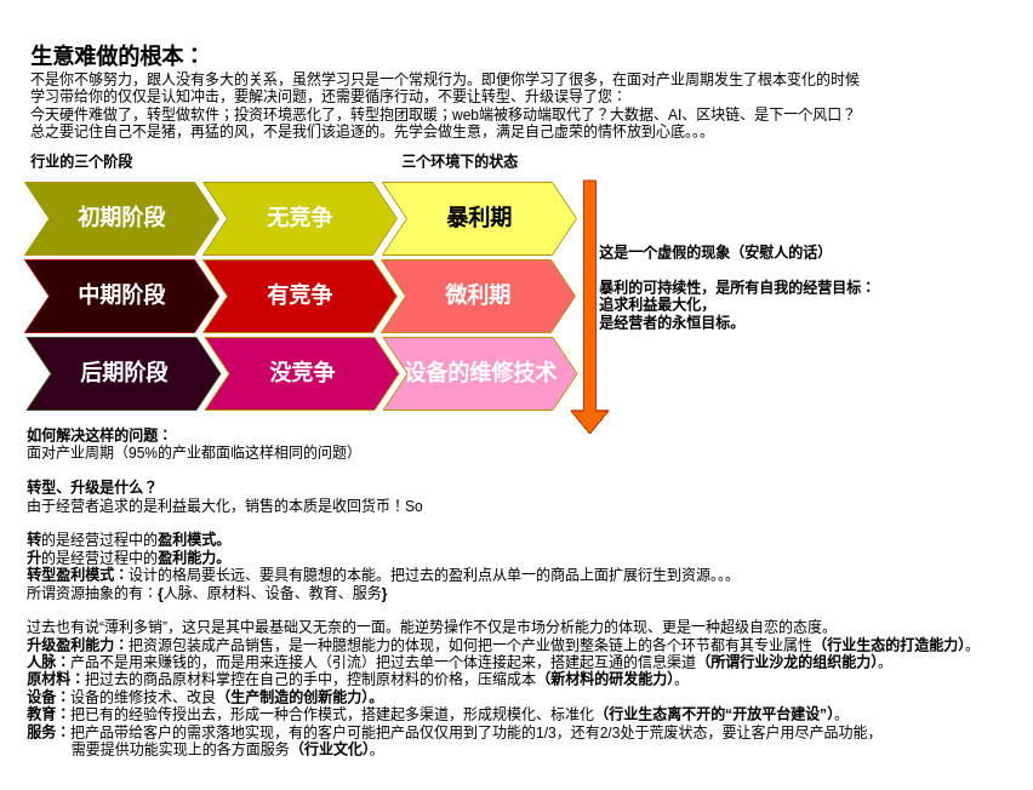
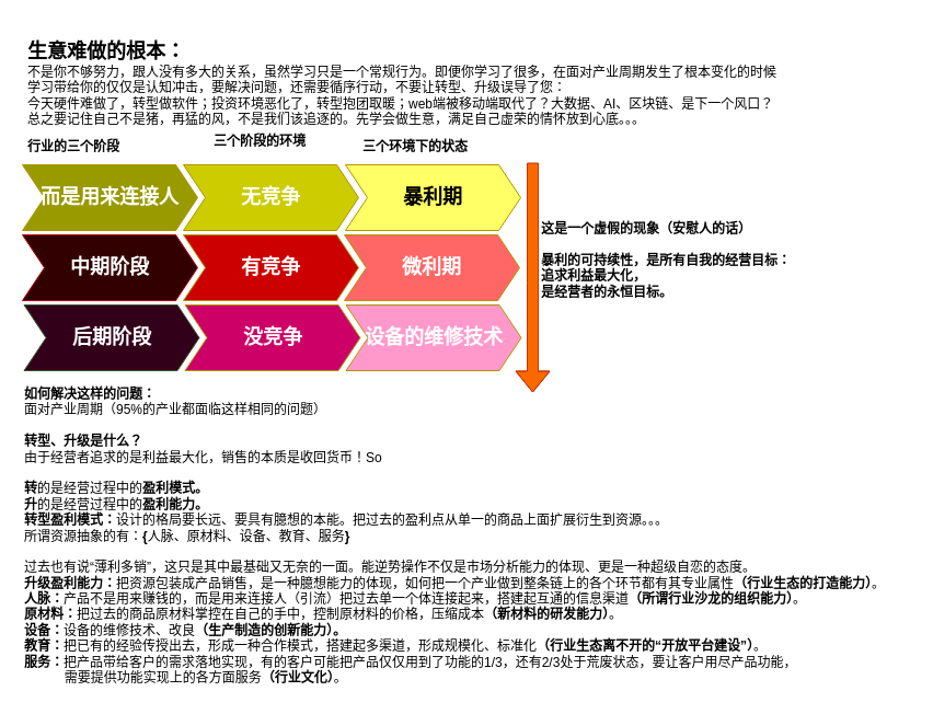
  <mxCell id="0" />
  <mxCell id="1" parent="0" />
  <mxCell id="2" value="&lt;br&gt;&lt;b&gt;&lt;font style=&quot;font-size: 18px&quot;&gt;生意难做的根本：&lt;/font&gt;&lt;/b&gt;&lt;br&gt;不是你不够努力，跟人没有多大的关系，虽然学习只是一个常规行为。即便你学习了很多，在面对产业周期发生了根本变化的时候&lt;br&gt;学习带给你的仅仅是认知冲击，要解决问题，还需要循序行动，不要让转型、升级误导了您：&lt;br&gt;今天硬件难做了，转型做软件；投资环境恶化了，转型抱团取暖；web端被移动端取代了？大数据、AI、区块链、是下一个风口？&lt;br&gt;总之要记住自己不是猪，再猛的风，不是我们该追逐的。先学会做生意，满足自己虚荣的情怀放到心底。。。&lt;br&gt;" style="text;html=1;resizable=0;points=[];autosize=1;align=left;verticalAlign=top;spacingTop=-4;" parent="1" vertex="1"><mxGeometry x="22.5" y="20" width="700" height="90" as="geometry" /></mxCell>
  <mxCell id="3" value="&lt;b&gt;行业的三个阶段&lt;/b&gt;" style="text;html=1;resizable=0;points=[];autosize=1;align=left;verticalAlign=top;spacingTop=-4;" parent="1" vertex="1"><mxGeometry x="23" y="124" width="100" height="20" as="geometry" /></mxCell>
+ <mxCell id="4" value="&lt;b&gt;三个阶段的环境&lt;/b&gt;" style="text;html=1;resizable=0;points=[];autosize=1;align=left;verticalAlign=top;spacingTop=-4;" parent="1" vertex="1"><mxGeometry x="193" y="119" width="100" height="20" as="geometry" /></mxCell>
  <mxCell id="5" value="&lt;b&gt;三个环境下的状态&lt;/b&gt;" style="text;html=1;resizable=0;points=[];autosize=1;align=left;verticalAlign=top;spacingTop=-4;" parent="1" vertex="1"><mxGeometry x="329" y="124" width="110" height="20" as="geometry" /></mxCell>
  <mxCell id="6" value="" style="group" parent="1" vertex="1" connectable="0"><mxGeometry x="20" y="214" width="454" height="60" as="geometry" /></mxCell>
  <mxCell id="7" value="&lt;b&gt;&lt;font style=&quot;font-size: 18px&quot;&gt;中期阶段&lt;/font&gt;&lt;/b&gt;" style="shape=step;perimeter=stepPerimeter;whiteSpace=wrap;html=1;fixedSize=1;fillColor=#330000;strokeColor=#B20000;fontColor=#ffffff;" parent="6" vertex="1"><mxGeometry width="160" height="60" as="geometry" /></mxCell>
  <mxCell id="8" value="&lt;b&gt;&lt;font style=&quot;font-size: 18px&quot;&gt;有竞争&lt;/font&gt;&lt;/b&gt;" style="shape=step;perimeter=stepPerimeter;whiteSpace=wrap;html=1;fixedSize=1;fillColor=#CC0000;strokeColor=#B09500;fontColor=#ffffff;" parent="6" vertex="1"><mxGeometry x="147" width="160" height="60" as="geometry" /></mxCell>
  <mxCell id="9" value="&lt;b&gt;&lt;font style=&quot;font-size: 18px&quot;&gt;微利期&lt;/font&gt;&lt;/b&gt;" style="shape=step;perimeter=stepPerimeter;whiteSpace=wrap;html=1;fixedSize=1;fillColor=#FF6666;strokeColor=#B09500;fontColor=#ffffff;" parent="6" vertex="1"><mxGeometry x="294" width="160" height="60" as="geometry" /></mxCell>
  <mxCell id="10" value="" style="group" parent="1" vertex="1" connectable="0"><mxGeometry x="21.5" y="278" width="455" height="60" as="geometry" /></mxCell>
  <mxCell id="11" value="&lt;b&gt;&lt;font style=&quot;font-size: 18px&quot;&gt;后期阶段&lt;/font&gt;&lt;/b&gt;" style="shape=step;perimeter=stepPerimeter;whiteSpace=wrap;html=1;fixedSize=1;fillColor=#33001A;strokeColor=#3A5431;fontColor=#ffffff;" parent="10" vertex="1"><mxGeometry width="160" height="60" as="geometry" /></mxCell>
  <mxCell id="12" value="&lt;b&gt;&lt;font style=&quot;font-size: 18px&quot;&gt;没竞争&lt;/font&gt;&lt;/b&gt;" style="shape=step;perimeter=stepPerimeter;whiteSpace=wrap;html=1;fixedSize=1;fillColor=#CC0066;strokeColor=#B09500;fontColor=#ffffff;" parent="10" vertex="1"><mxGeometry x="147" width="160" height="60" as="geometry" /></mxCell>
  <mxCell id="13" value="&lt;b&gt;&lt;font style=&quot;font-size: 18px&quot;&gt;设备的维修技术&lt;/font&gt;&lt;/b&gt;" style="shape=step;perimeter=stepPerimeter;whiteSpace=wrap;html=1;fixedSize=1;fillColor=#FF99CC;strokeColor=#B09500;fontColor=#ffffff;" parent="10" vertex="1"><mxGeometry x="294" width="160" height="60" as="geometry" /></mxCell>
  <mxCell id="14" value="" style="group" parent="1" vertex="1" connectable="0"><mxGeometry x="22" y="150" width="452" height="60" as="geometry" /></mxCell>
- <mxCell id="15" value="&lt;b&gt;&lt;font style=&quot;font-size: 18px&quot;&gt;初期阶段&lt;/font&gt;&lt;/b&gt;" style="shape=step;perimeter=stepPerimeter;whiteSpace=wrap;html=1;fixedSize=1;fillColor=#999900;strokeColor=#B09500;fontColor=#ffffff;" parent="14" vertex="1"><mxGeometry x="-2" width="160" height="60" as="geometry" /></mxCell>
+ <mxCell id="15" value="&lt;b&gt;&lt;font style=&quot;font-size: 18px&quot;&gt;而是用来连接人&lt;/font&gt;&lt;/b&gt;" style="shape=step;perimeter=stepPerimeter;whiteSpace=wrap;html=1;fixedSize=1;fillColor=#999900;strokeColor=#B09500;fontColor=#ffffff;" parent="14" vertex="1"><mxGeometry x="-2" width="160" height="60" as="geometry" /></mxCell>
  <mxCell id="16" value="&lt;b&gt;&lt;font style=&quot;font-size: 18px&quot;&gt;无竞争&lt;/font&gt;&lt;/b&gt;" style="shape=step;perimeter=stepPerimeter;whiteSpace=wrap;html=1;fixedSize=1;fillColor=#CCCC00;strokeColor=#B09500;fontColor=#ffffff;" parent="14" vertex="1"><mxGeometry x="145" width="160" height="60" as="geometry" /></mxCell>
  <mxCell id="17" value="&lt;b&gt;&lt;font style=&quot;font-size: 18px&quot; color=&quot;#000000&quot;&gt;暴利期&lt;/font&gt;&lt;/b&gt;" style="shape=step;perimeter=stepPerimeter;whiteSpace=wrap;html=1;fixedSize=1;fillColor=#FFFF66;strokeColor=#B09500;fontColor=#ffffff;" parent="14" vertex="1"><mxGeometry x="293" width="160" height="60" as="geometry" /></mxCell>
  <mxCell id="18" value="&lt;b&gt;如何解决这样的问题：&lt;/b&gt;&lt;br&gt;面对产业周期（95%的产业都面临这样相同的问题）&lt;br&gt;&lt;br&gt;&lt;b&gt;转型、升级是什么？&lt;/b&gt;&lt;br&gt;由于经营者追求的是利益最大化，销售的本质是收回货币！So&lt;br&gt;&lt;br&gt;&lt;b&gt;转&lt;/b&gt;的是经营过程中的&lt;b&gt;盈利模式。&lt;/b&gt;&lt;br&gt;&lt;b&gt;升&lt;/b&gt;的是经营过程中的&lt;b&gt;盈利能力。&lt;/b&gt;&lt;br&gt;&lt;b&gt;转型盈利模式：&lt;/b&gt;设计的格局要长远、要具有臆想的本能。把过去的盈利点从单一的商品上面扩展衍生到资源。。。&lt;br&gt;所谓资源抽象的有：&lt;b&gt;{&lt;/b&gt;人脉、原材料、设备、教育、服务&lt;b&gt;}&lt;/b&gt;&lt;br&gt;&lt;br&gt;过去也有说“薄利多销”，这只是其中最基础又无奈的一面。能逆势操作不仅是市场分析能力的体现、更是一种超级自恋的态度。&lt;b&gt;&lt;br&gt;升级盈利能力：&lt;/b&gt;把资源包装成产品销售，是一种臆想能力的体现，如何把一个产业做到整条链上的各个环节都有其专业属性&lt;b&gt;（行业生态的打造能力）&lt;/b&gt;。&lt;br&gt;&lt;b&gt;人脉：&lt;/b&gt;产品不是用来赚钱的，而是用来连接人（引流）把过去单一个体连接起来，搭建起互通的信息渠道&lt;b&gt;（所谓行业沙龙的组织能力）&lt;/b&gt;。&lt;br&gt;&lt;b&gt;原材料：&lt;/b&gt;把过去的商品原材料掌控在自己的手中，控制原材料的价格，压缩成本&lt;b&gt;（新材料的研发能力）&lt;/b&gt;。&lt;br&gt;&lt;b&gt;设备：&lt;/b&gt;设备的维修技术、改良&lt;b&gt;（生产制造的创新能力）。&lt;/b&gt;&lt;br&gt;&lt;b&gt;教育：&lt;/b&gt;把已有的经验传授出去，形成一种合作模式，搭建起多渠道，形成规模化、标准化&lt;b&gt;（行业生态离不开的“&lt;/b&gt;&lt;b&gt;开放平台建设&lt;/b&gt;&lt;b&gt;”）&lt;/b&gt;。&amp;nbsp; &amp;nbsp;&amp;nbsp;&lt;br&gt;&lt;b&gt;服务：&lt;/b&gt;把产品带给客户的需求落地实现，有的客户可能把产品仅仅用到了功能的1/3，还有2/3处于荒废状态，要让客户用尽产品功能，&lt;br&gt;&amp;nbsp; &amp;nbsp; &amp;nbsp; &amp;nbsp; &amp;nbsp; &amp;nbsp;需要提供功能实现上的各方面服务&lt;b&gt;（行业文化）&lt;/b&gt;。&lt;br&gt;&lt;br&gt;" style="text;html=1;resizable=0;points=[];autosize=1;align=left;verticalAlign=top;spacingTop=-4;" parent="1" vertex="1"><mxGeometry x="20" y="350" width="810" height="280" as="geometry" /></mxCell>
  <mxCell id="19" value="" style="shape=flexArrow;endArrow=classic;html=1;fillColor=#fa6800;strokeColor=#C73500;" parent="1" edge="1"><mxGeometry width="50" height="50" relative="1" as="geometry"><mxPoint x="486" y="148" as="sourcePoint" /><mxPoint x="486" y="358" as="targetPoint" /><Array as="points"><mxPoint x="486" y="258" /></Array></mxGeometry></mxCell>
  <mxCell id="20" value="&lt;b&gt;这是一个虚假的现象（安慰人的话）&lt;br&gt;&lt;br&gt;暴利的可持续性，是所有自我的经营目标：&lt;br&gt;追求利益最大化，&lt;br&gt;是经营者的永恒目标。&lt;br&gt;&lt;/b&gt;&lt;br&gt;" style="text;html=1;resizable=0;points=[];autosize=1;align=left;verticalAlign=top;spacingTop=-4;" parent="1" vertex="1"><mxGeometry x="492" y="199" width="240" height="90" as="geometry" /></mxCell>
